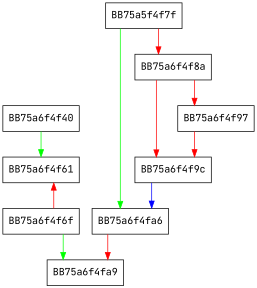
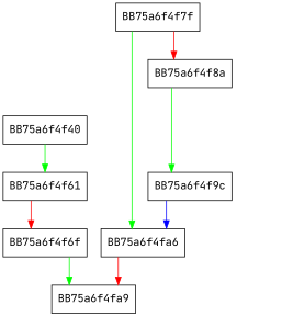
  digraph {
    fontname="JetBrains Mono"
    splines=ortho
    node [fontname="JetBrains Mono" shape=box]
    edge [color=red fontname="JetBrains Mono"]
    BB75a6f4f40
    BB75a6f4f61
    BB75a6f4f6f
    BB75a6f4fa9
    BB75a6f4fa6
-   BB75a6f4f7f [label=BB75a5f4f7f]
+   BB75a6f4f7f
    BB75a6f4f8a
    BB75a6f4f9c
-   BB75a6f4f97
    BB75a6f4f40 -> BB75a6f4f61 [color=green]
-   BB75a6f4f6f -> BB75a6f4f61
+   BB75a6f4f61 -> BB75a6f4f6f
    BB75a6f4f6f -> BB75a6f4fa9 [color=green]
    BB75a6f4fa6 -> BB75a6f4fa9
    BB75a6f4f7f -> BB75a6f4fa6 [color=green]
    BB75a6f4f7f -> BB75a6f4f8a
-   BB75a6f4f8a -> BB75a6f4f9c
-   BB75a6f4f8a -> BB75a6f4f97
+   BB75a6f4f8a -> BB75a6f4f9c [color=green]
    BB75a6f4f9c -> BB75a6f4fa6 [color=blue]
-   BB75a6f4f97 -> BB75a6f4f9c
  }
